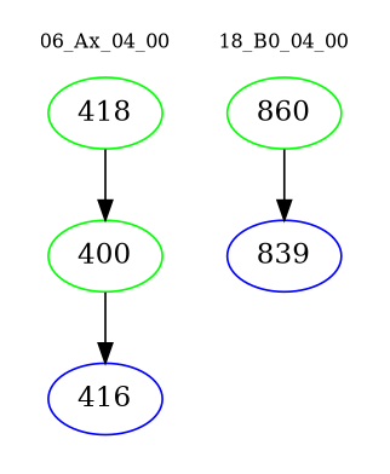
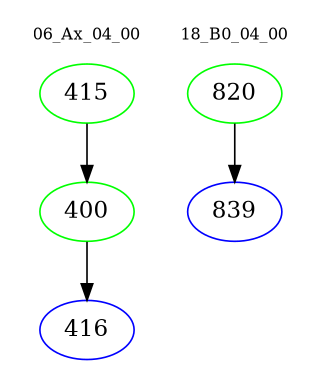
  digraph {
    node [color=green]
    edge [color=black]
-   n1 [label=418]
+   n1 [label=415]
    n2 [label=400]
    n3 [color=blue label=416]
-   n4 [label=860]
+   n4 [label=820]
    n5 [color=blue label=839]
    subgraph cluster_1 {
      color=white
      fontsize=10
      label="06_Ax_04_00"
      n1
      n2
      n3
    }
    subgraph cluster_2 {
      color=white
      fontsize=10
      label="18_B0_04_00"
      n4
      n5
    }
    n1 -> n2
    n2 -> n3
    n4 -> n5
  }
